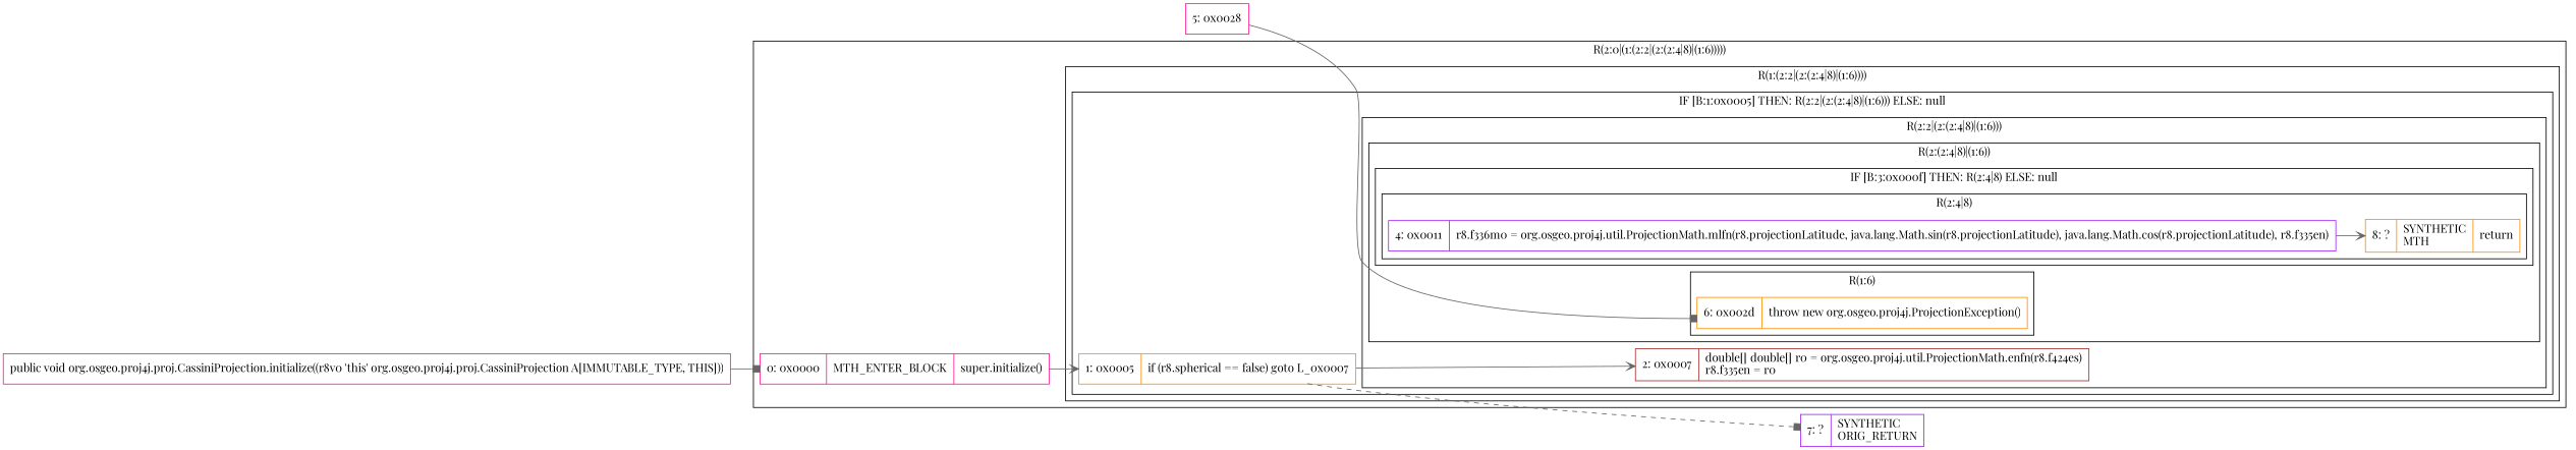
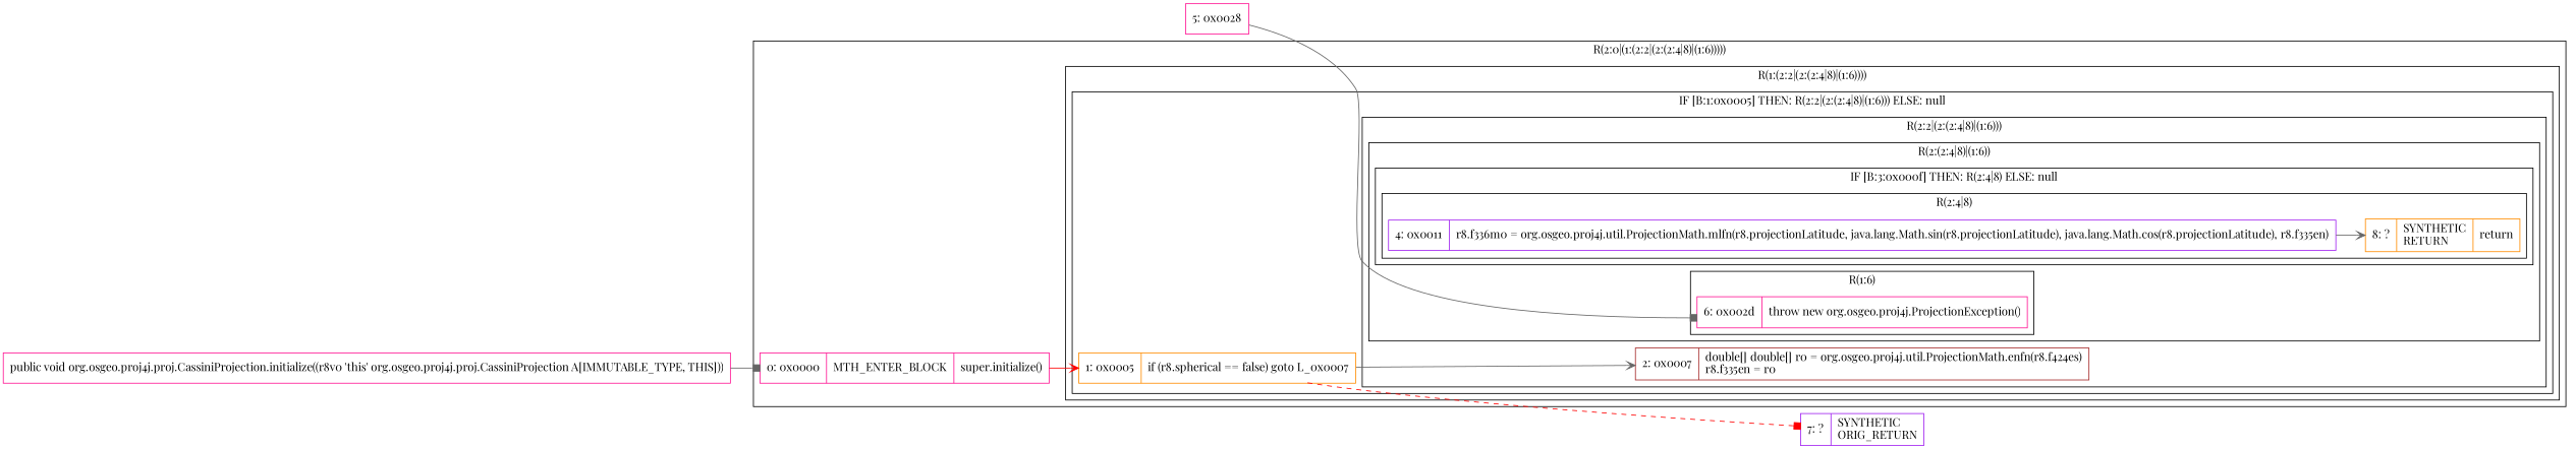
  digraph {
    fontname="Playfair Display"
    rankdir=LR
    node [color=deeppink fontname="Playfair Display" shape=record]
    edge [arrowhead=vee color=gray40 fontname="Playfair Display"]
    n1 [color=purple label="{4\:\ 0x0011|r8.f336m0 = org.osgeo.proj4j.util.ProjectionMath.mlfn(r8.projectionLatitude, java.lang.Math.sin(r8.projectionLatitude), java.lang.Math.cos(r8.projectionLatitude), r8.f335en)\l}"]
-   n2 [color=darkorange label="{8\:\ ?|SYNTHETIC\lMTH\l|return\l}"]
-   n3 [color=darkorange label="{6\:\ 0x002d|throw new org.osgeo.proj4j.ProjectionException()\l}"]
+   n2 [color=darkorange label="{8\:\ ?|SYNTHETIC\lRETURN\l|return\l}"]
+   n3 [label="{6\:\ 0x002d|throw new org.osgeo.proj4j.ProjectionException()\l}"]
    n4 [color=brown label="{2\:\ 0x0007|double[] double[] r0 = org.osgeo.proj4j.util.ProjectionMath.enfn(r8.f424es)\lr8.f335en = r0\l}"]
    n5 [color=darkorange label="{1\:\ 0x0005|if (r8.spherical == false) goto L_0x0007\l}"]
    n6 [label="{0\:\ 0x0000|MTH_ENTER_BLOCK\l|super.initialize()\l}"]
    n7 [color=purple label="{7\:\ ?|SYNTHETIC\lORIG_RETURN\l}"]
    n8 [label="{5\:\ 0x0028}"]
    n9 [label="{public void org.osgeo.proj4j.proj.CassiniProjection.initialize((r8v0 'this' org.osgeo.proj4j.proj.CassiniProjection A[IMMUTABLE_TYPE, THIS])) }"]
    subgraph cluster_1 {
      label="R(2:0|(1:(2:2|(2:(2:4|8)|(1:6)))))"
      n6
      subgraph cluster_2 {
        label="R(1:(2:2|(2:(2:4|8)|(1:6))))"
        subgraph cluster_3 {
          label="IF [B:1:0x0005] THEN: R(2:2|(2:(2:4|8)|(1:6))) ELSE: null"
          n5
          subgraph cluster_4 {
            label="R(2:2|(2:(2:4|8)|(1:6)))"
            n4
            subgraph cluster_5 {
              label="R(2:(2:4|8)|(1:6))"
              subgraph cluster_6 {
                label="IF [B:3:0x000f] THEN: R(2:4|8) ELSE: null"
                subgraph cluster_7 {
                  label="R(2:4|8)"
                  n1
                  n2
                }
              }
              subgraph cluster_8 {
                label="R(1:6)"
                n3
              }
            }
          }
        }
      }
    }
    n1 -> n2
    n5 -> n4
-   n5 -> n7 [arrowhead=box style=dashed]
-   n6 -> n5
+   n5 -> n7 [arrowhead=box color=red style=dashed]
+   n6 -> n5 [color=red]
    n8 -> n3 [arrowhead=box]
    n9 -> n6 [arrowhead=box]
  }
